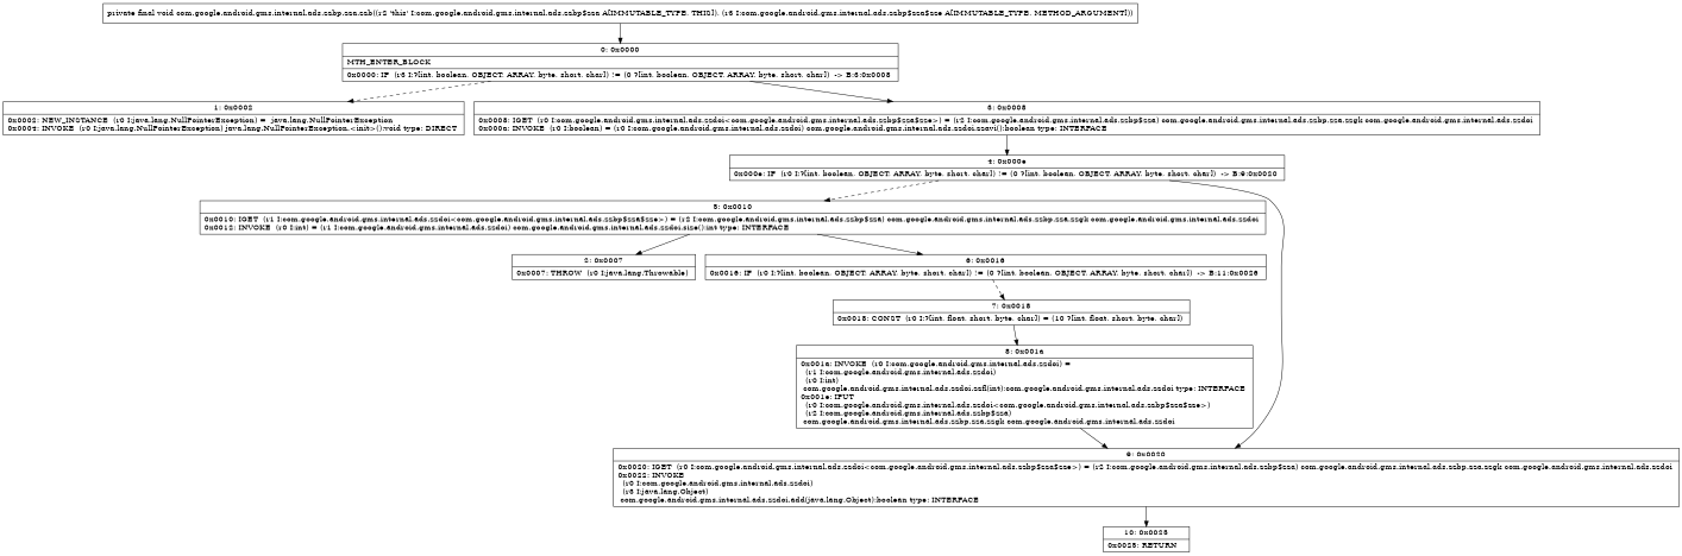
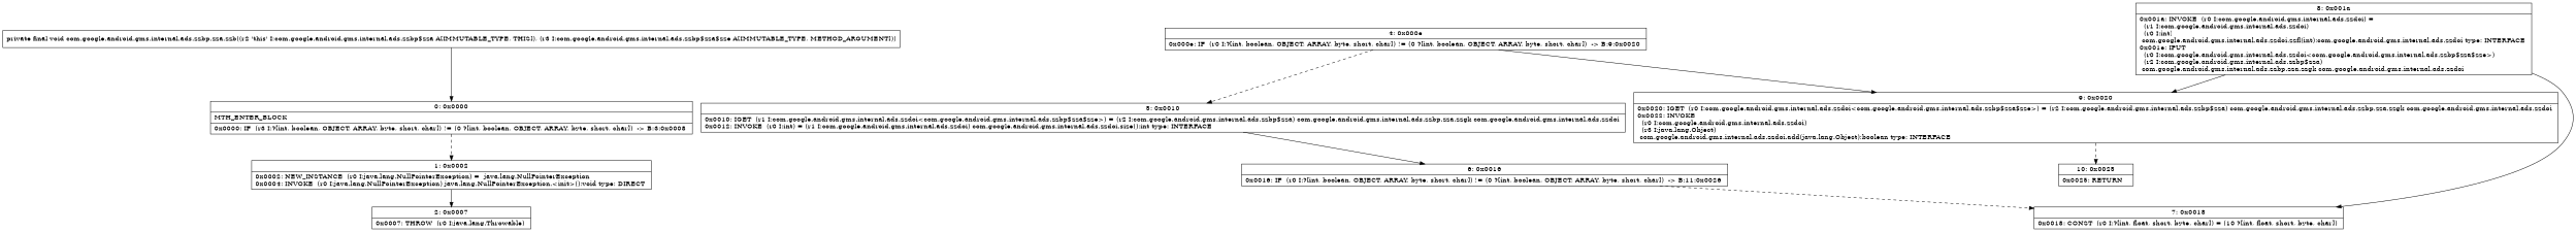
  digraph {
    node [shape=record]
    n1 [label="{0\:\ 0x0000|MTH_ENTER_BLOCK\l|0x0000: IF  (r3 I:?[int, boolean, OBJECT, ARRAY, byte, short, char]) != (0 ?[int, boolean, OBJECT, ARRAY, byte, short, char])  \-\> B:3:0x0008 \l}"]
    n2 [label="{1\:\ 0x0002|0x0002: NEW_INSTANCE  (r0 I:java.lang.NullPointerException) =  java.lang.NullPointerException \l0x0004: INVOKE  (r0 I:java.lang.NullPointerException) java.lang.NullPointerException.\<init\>():void type: DIRECT \l}"]
-   n3 [label="{3\:\ 0x0008|0x0008: IGET  (r0 I:com.google.android.gms.internal.ads.zzdoi\<com.google.android.gms.internal.ads.zzbp$zza$zze\>) = (r2 I:com.google.android.gms.internal.ads.zzbp$zza) com.google.android.gms.internal.ads.zzbp.zza.zzgk com.google.android.gms.internal.ads.zzdoi \l0x000a: INVOKE  (r0 I:boolean) = (r0 I:com.google.android.gms.internal.ads.zzdoi) com.google.android.gms.internal.ads.zzdoi.zzavi():boolean type: INTERFACE \l}"]
    n4 [label="{2\:\ 0x0007|0x0007: THROW  (r0 I:java.lang.Throwable) \l}"]
    n5 [label="{4\:\ 0x000e|0x000e: IF  (r0 I:?[int, boolean, OBJECT, ARRAY, byte, short, char]) != (0 ?[int, boolean, OBJECT, ARRAY, byte, short, char])  \-\> B:9:0x0020 \l}"]
    n6 [label="{5\:\ 0x0010|0x0010: IGET  (r1 I:com.google.android.gms.internal.ads.zzdoi\<com.google.android.gms.internal.ads.zzbp$zza$zze\>) = (r2 I:com.google.android.gms.internal.ads.zzbp$zza) com.google.android.gms.internal.ads.zzbp.zza.zzgk com.google.android.gms.internal.ads.zzdoi \l0x0012: INVOKE  (r0 I:int) = (r1 I:com.google.android.gms.internal.ads.zzdoi) com.google.android.gms.internal.ads.zzdoi.size():int type: INTERFACE \l}"]
    n7 [label="{9\:\ 0x0020|0x0020: IGET  (r0 I:com.google.android.gms.internal.ads.zzdoi\<com.google.android.gms.internal.ads.zzbp$zza$zze\>) = (r2 I:com.google.android.gms.internal.ads.zzbp$zza) com.google.android.gms.internal.ads.zzbp.zza.zzgk com.google.android.gms.internal.ads.zzdoi \l0x0022: INVOKE  \l  (r0 I:com.google.android.gms.internal.ads.zzdoi)\l  (r3 I:java.lang.Object)\l com.google.android.gms.internal.ads.zzdoi.add(java.lang.Object):boolean type: INTERFACE \l}"]
    n8 [label="{6\:\ 0x0016|0x0016: IF  (r0 I:?[int, boolean, OBJECT, ARRAY, byte, short, char]) != (0 ?[int, boolean, OBJECT, ARRAY, byte, short, char])  \-\> B:11:0x0026 \l}"]
    n9 [label="{10\:\ 0x0025|0x0025: RETURN   \l}"]
    n10 [label="{7\:\ 0x0018|0x0018: CONST  (r0 I:?[int, float, short, byte, char]) = (10 ?[int, float, short, byte, char]) \l}"]
    n11 [label="{8\:\ 0x001a|0x001a: INVOKE  (r0 I:com.google.android.gms.internal.ads.zzdoi) = \l  (r1 I:com.google.android.gms.internal.ads.zzdoi)\l  (r0 I:int)\l com.google.android.gms.internal.ads.zzdoi.zzfl(int):com.google.android.gms.internal.ads.zzdoi type: INTERFACE \l0x001e: IPUT  \l  (r0 I:com.google.android.gms.internal.ads.zzdoi\<com.google.android.gms.internal.ads.zzbp$zza$zze\>)\l  (r2 I:com.google.android.gms.internal.ads.zzbp$zza)\l com.google.android.gms.internal.ads.zzbp.zza.zzgk com.google.android.gms.internal.ads.zzdoi \l}"]
    n12 [label="{private final void com.google.android.gms.internal.ads.zzbp.zza.zzb((r2 'this' I:com.google.android.gms.internal.ads.zzbp$zza A[IMMUTABLE_TYPE, THIS]), (r3 I:com.google.android.gms.internal.ads.zzbp$zza$zze A[IMMUTABLE_TYPE, METHOD_ARGUMENT])) }"]
    n1 -> n2 [style=dashed]
-   n1 -> n3
-   n6 -> n4
-   n3 -> n5
+   n2 -> n4
    n5 -> n6 [style=dashed]
    n5 -> n7
    n6 -> n8
-   n7 -> n9
+   n7 -> n9 [style=dashed]
    n8 -> n10 [style=dashed]
-   n10 -> n11
+   n11 -> n10
    n11 -> n7
    n12 -> n1
  }
